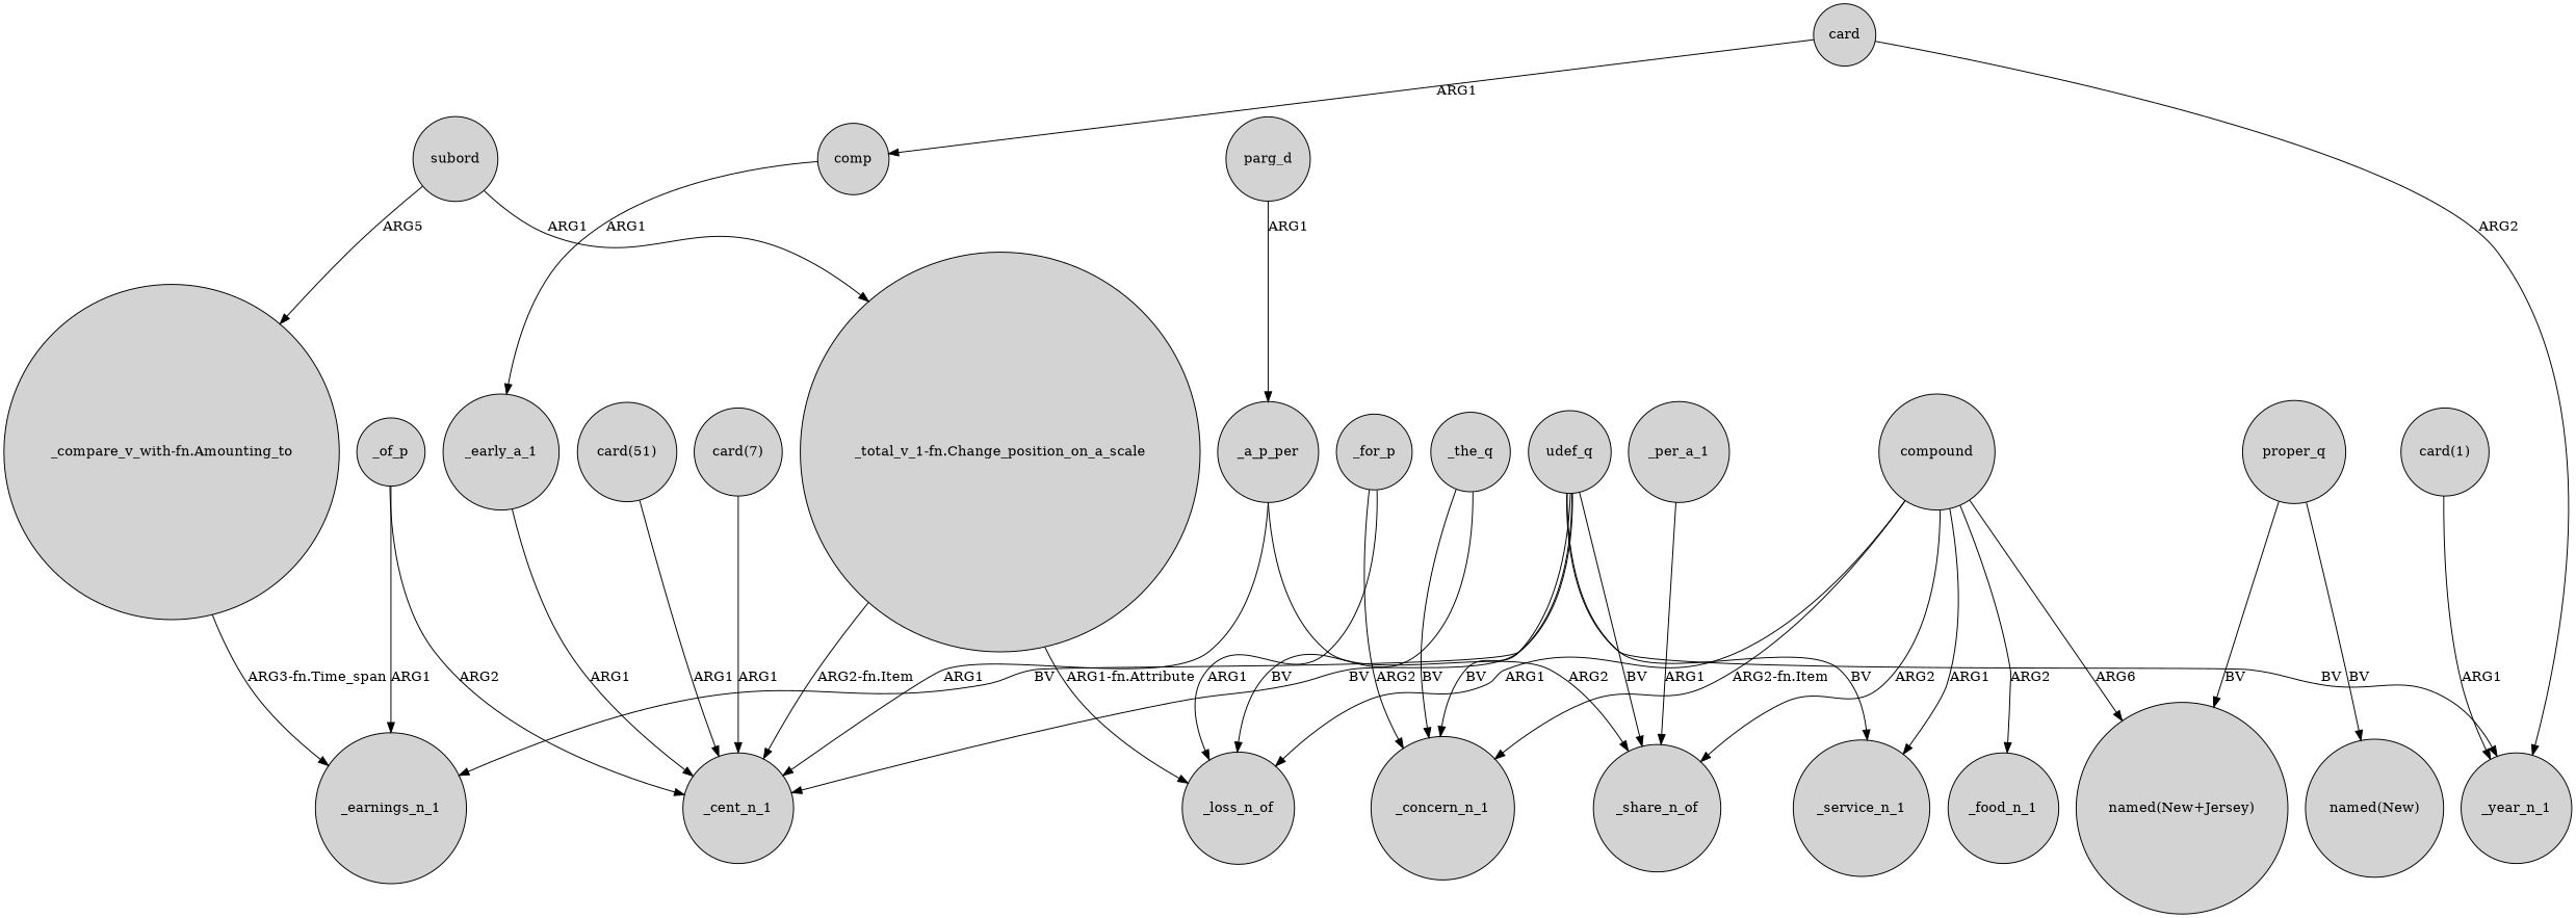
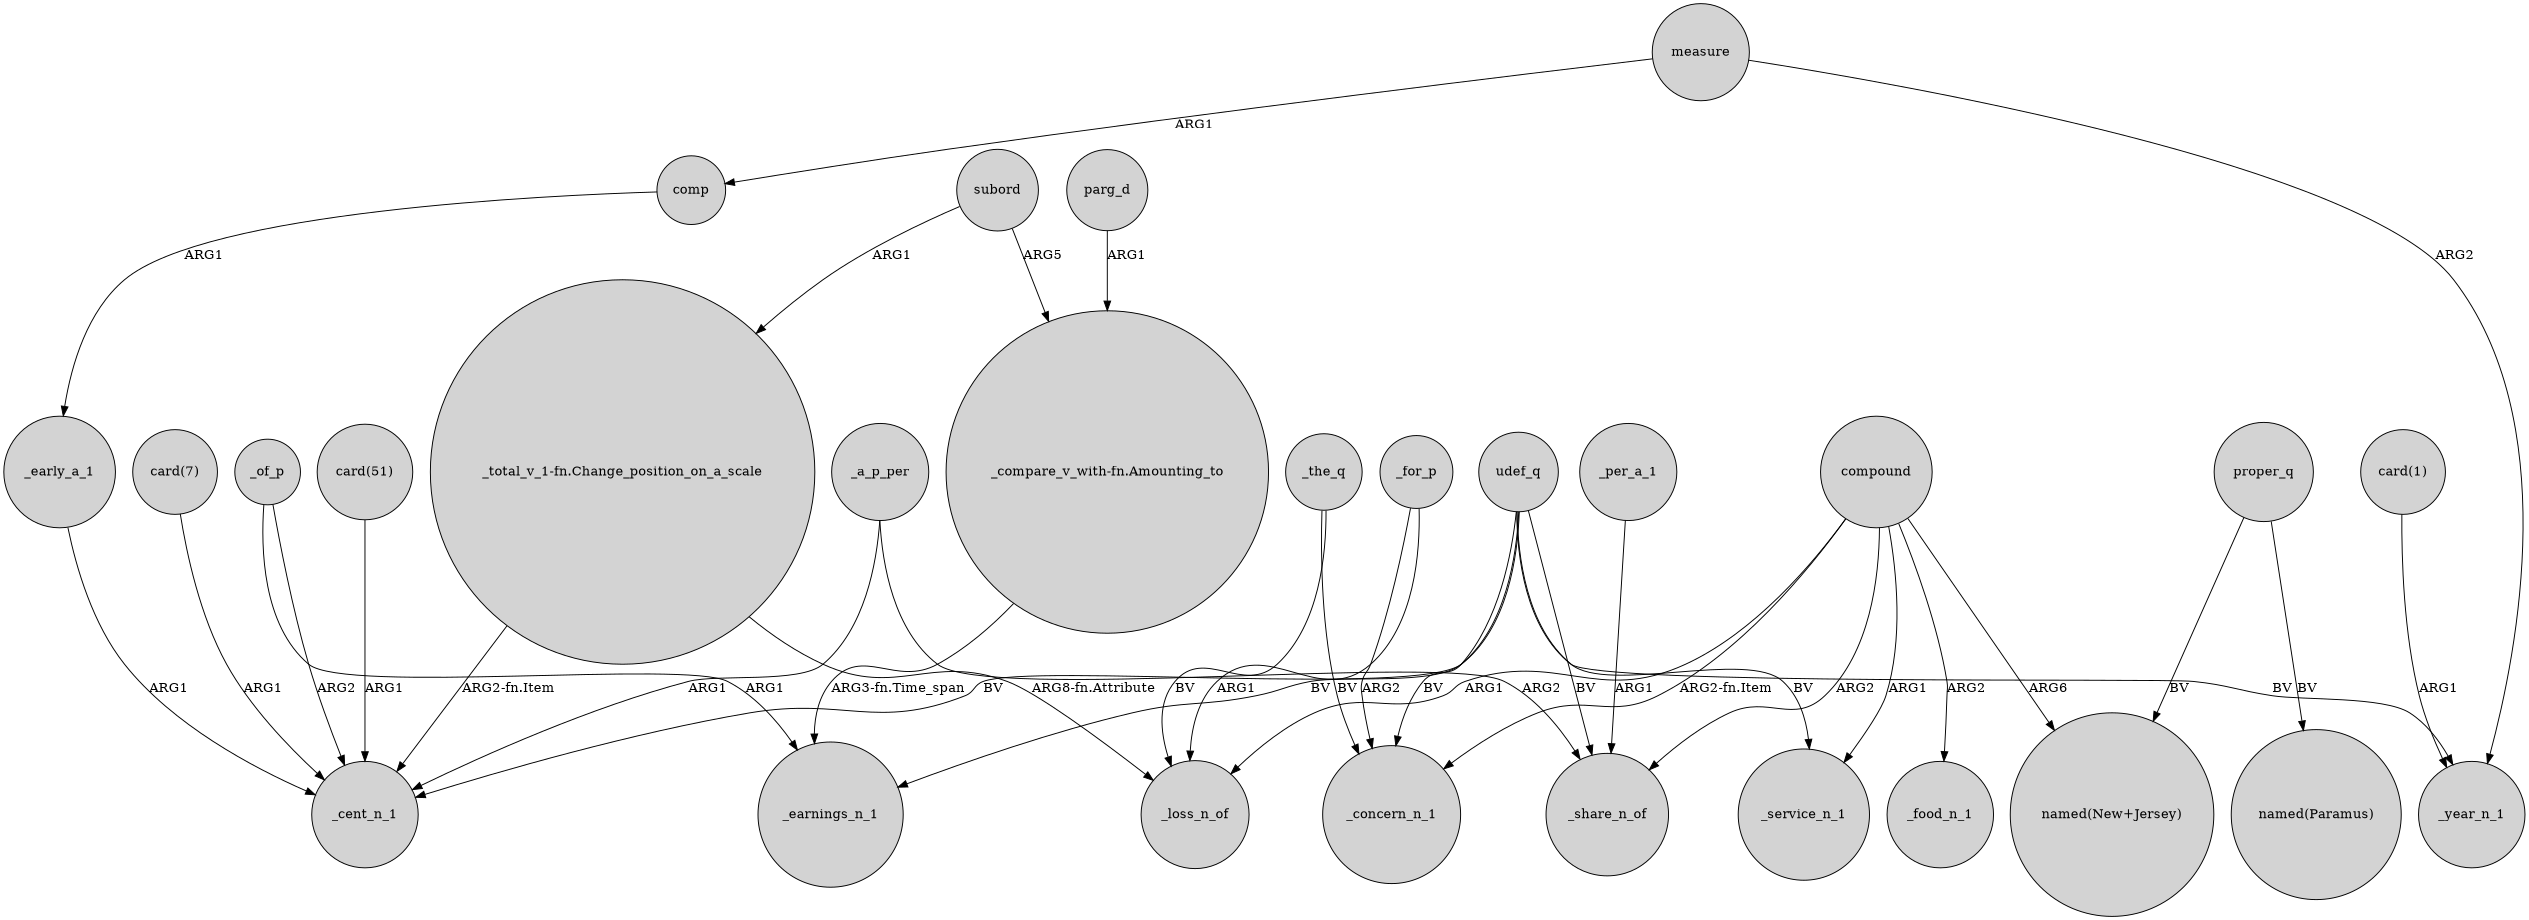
  digraph {
    node [shape=circle style=filled]
    "_total_v_1-fn.Change_position_on_a_scale"
    _cent_n_1
    _loss_n_of
    proper_q
    "named(New+Jersey)"
-   "named(Paramus)" [label="named(New)"]
+   "named(Paramus)"
    udef_q
    _service_n_1
    _earnings_n_1
    _year_n_1
    _share_n_of
    _concern_n_1
    _for_p
    "_compare_v_with-fn.Amounting_to"
    _a_p_per
    "card(1)"
    "card(51)"
    _the_q
    compound
    _food_n_1
    comp
    _early_a_1
    _of_p
-   measure [label=card]
+   measure
    subord
    parg_d
    _per_a_1
    "card(7)"
    "_total_v_1-fn.Change_position_on_a_scale" -> _cent_n_1 [label="ARG2-fn.Item"]
-   "_total_v_1-fn.Change_position_on_a_scale" -> _loss_n_of [label="ARG1-fn.Attribute"]
+   "_total_v_1-fn.Change_position_on_a_scale" -> _loss_n_of [label="ARG8-fn.Attribute"]
    proper_q -> "named(New+Jersey)" [label=BV]
    proper_q -> "named(Paramus)" [label=BV]
    udef_q -> _cent_n_1 [label=BV]
    udef_q -> _service_n_1 [label=BV]
    udef_q -> _earnings_n_1 [label=BV]
    udef_q -> _year_n_1 [label=BV]
    udef_q -> _share_n_of [label=BV]
    udef_q -> _concern_n_1 [label=BV]
    _for_p -> _loss_n_of [label=ARG1]
    _for_p -> _concern_n_1 [label=ARG2]
    "_compare_v_with-fn.Amounting_to" -> _earnings_n_1 [label="ARG3-fn.Time_span"]
    _a_p_per -> _cent_n_1 [label=ARG1]
    _a_p_per -> _share_n_of [label=ARG2]
    "card(1)" -> _year_n_1 [label=ARG1]
    "card(51)" -> _cent_n_1 [label=ARG1]
    _the_q -> _loss_n_of [label=BV]
    _the_q -> _concern_n_1 [label=BV]
    compound -> _loss_n_of [label=ARG1]
    compound -> "named(New+Jersey)" [label=ARG6]
    compound -> _service_n_1 [label=ARG1]
    compound -> _share_n_of [label=ARG2]
    compound -> _concern_n_1 [label="ARG2-fn.Item"]
    compound -> _food_n_1 [label=ARG2]
    comp -> _early_a_1 [label=ARG1]
    _early_a_1 -> _cent_n_1 [label=ARG1]
    _of_p -> _cent_n_1 [label=ARG2]
    _of_p -> _earnings_n_1 [label=ARG1]
    measure -> _year_n_1 [label=ARG2]
    measure -> comp [label=ARG1]
    subord -> "_total_v_1-fn.Change_position_on_a_scale" [label=ARG1]
    subord -> "_compare_v_with-fn.Amounting_to" [label=ARG5]
-   parg_d -> _a_p_per [label=ARG1]
+   parg_d -> "_compare_v_with-fn.Amounting_to" [label=ARG1]
    _per_a_1 -> _share_n_of [label=ARG1]
    "card(7)" -> _cent_n_1 [label=ARG1]
  }
